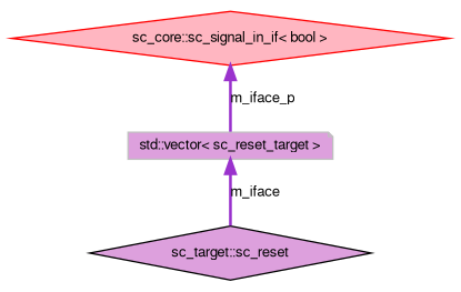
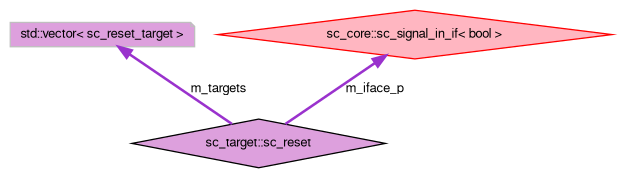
  digraph {
    node [fillcolor=plum fontname=FreeSans fontsize=10 shape=diamond style=filled]
    edge [color=darkorchid3 dir=back fontname=FreeSans fontsize=10 labelfontname=FreeSans labelfontsize=10 style=bold]
    n1 [color=black fontcolor=black height=0.2 label="sc_target::sc_reset" width=0.4]
    n2 [color=grey75 height=0.2 label="std::vector\< sc_reset_target \>" shape=note width=0.4]
    n3 [color=red fillcolor=lightpink height=0.2 label="sc_core::sc_signal_in_if\< bool \>" width=0.4]
-   n2 -> n1 [label=m_iface]
-   n3 -> n2 [label=m_iface_p]
+   n2 -> n1 [label=m_targets]
+   n3 -> n1 [label=m_iface_p]
  }
